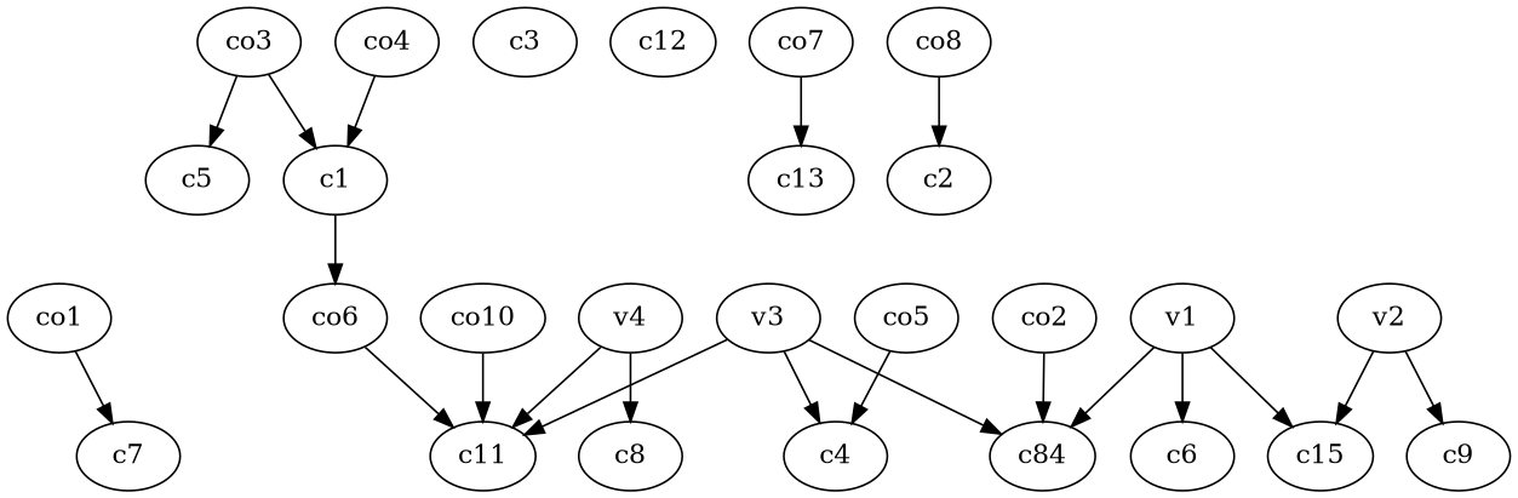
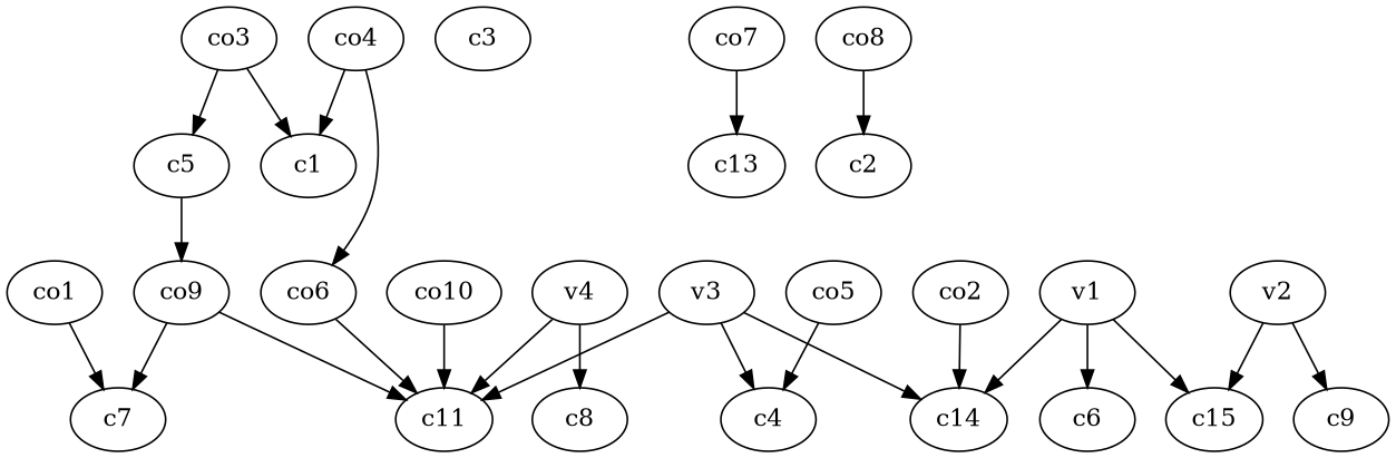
  strict digraph {
    edge [weight=1]
    c1
    co6
    c11
    c3
    c5
+   co9
    c7
    v4
    c8
-   c12
    v1
    c6
-   c14 [label=c84]
+   c14
    c15
    v2
    c9
    v3
    c4
    co1
    co2
    co3
    co4
    co5
    co7
    c13
    co8
    c2
    co10
-   c1 -> co6
+   co4 -> co6
    co6 -> c11
+   c5 -> co9
+   co9 -> c11
+   co9 -> c7
    v4 -> c11
    v4 -> c8
    v1 -> c6
    v1 -> c14
    v1 -> c15
    v2 -> c15
    v2 -> c9
    v3 -> c11
    v3 -> c14
    v3 -> c4
    co1 -> c7
    co2 -> c14
    co3 -> c1
    co3 -> c5
    co4 -> c1
    co5 -> c4
    co7 -> c13
    co8 -> c2
    co10 -> c11
  }
